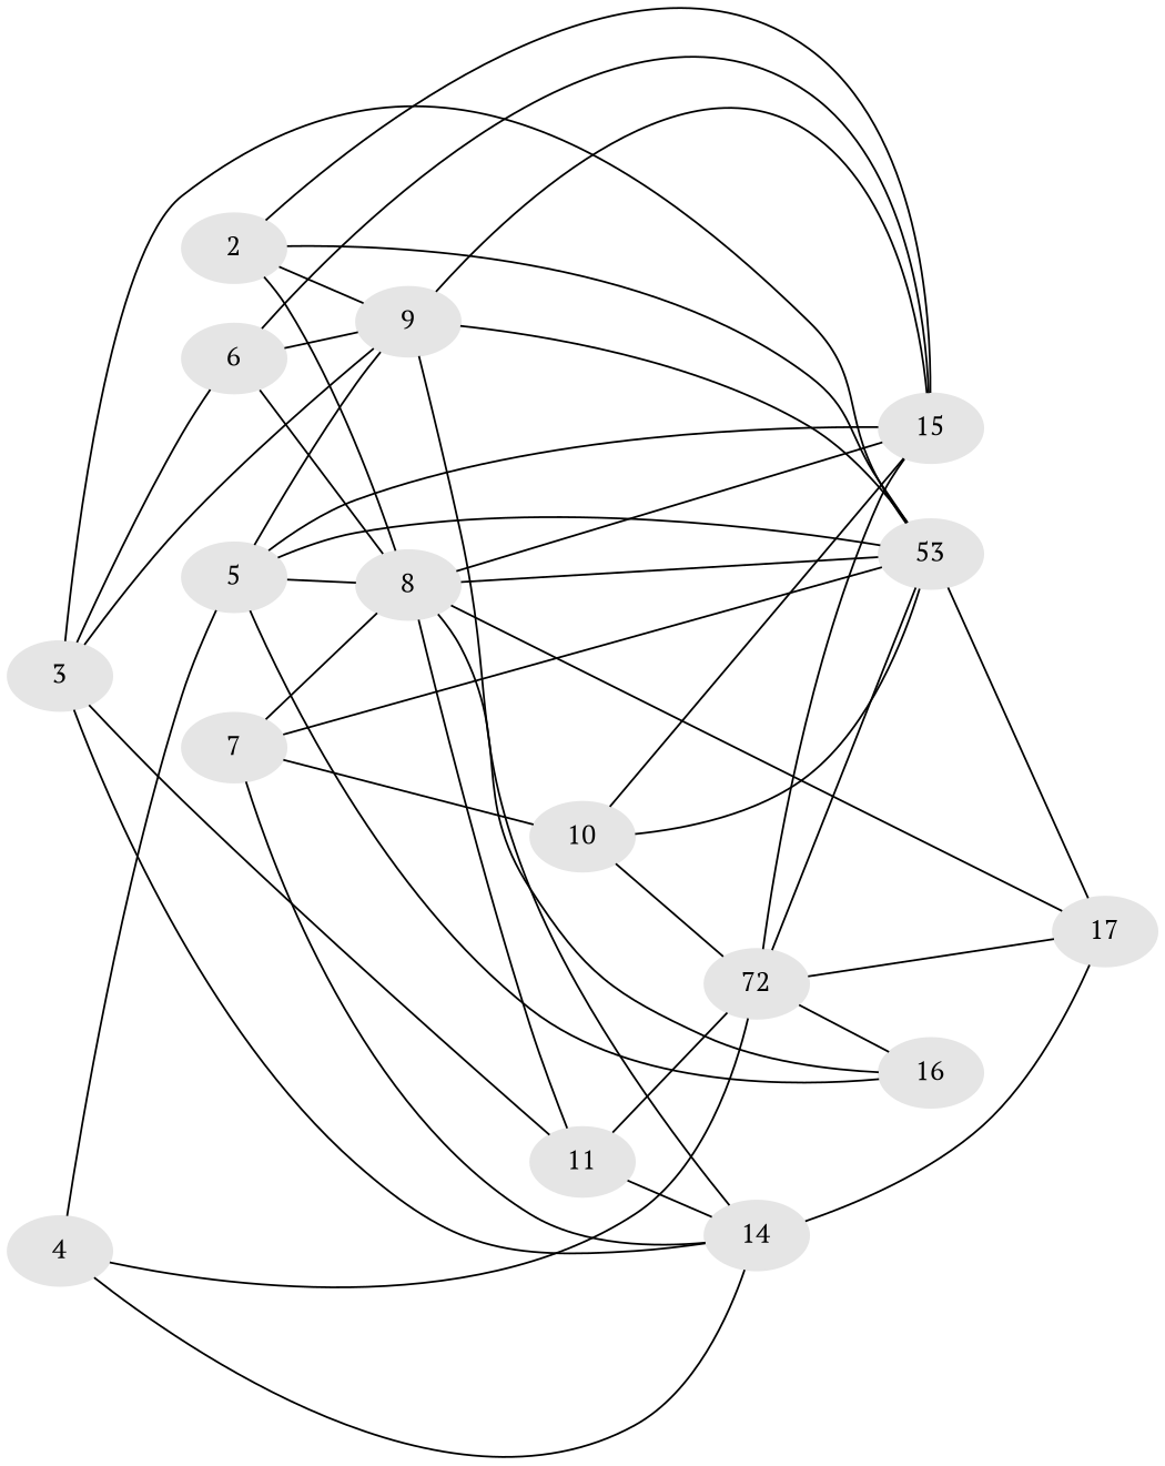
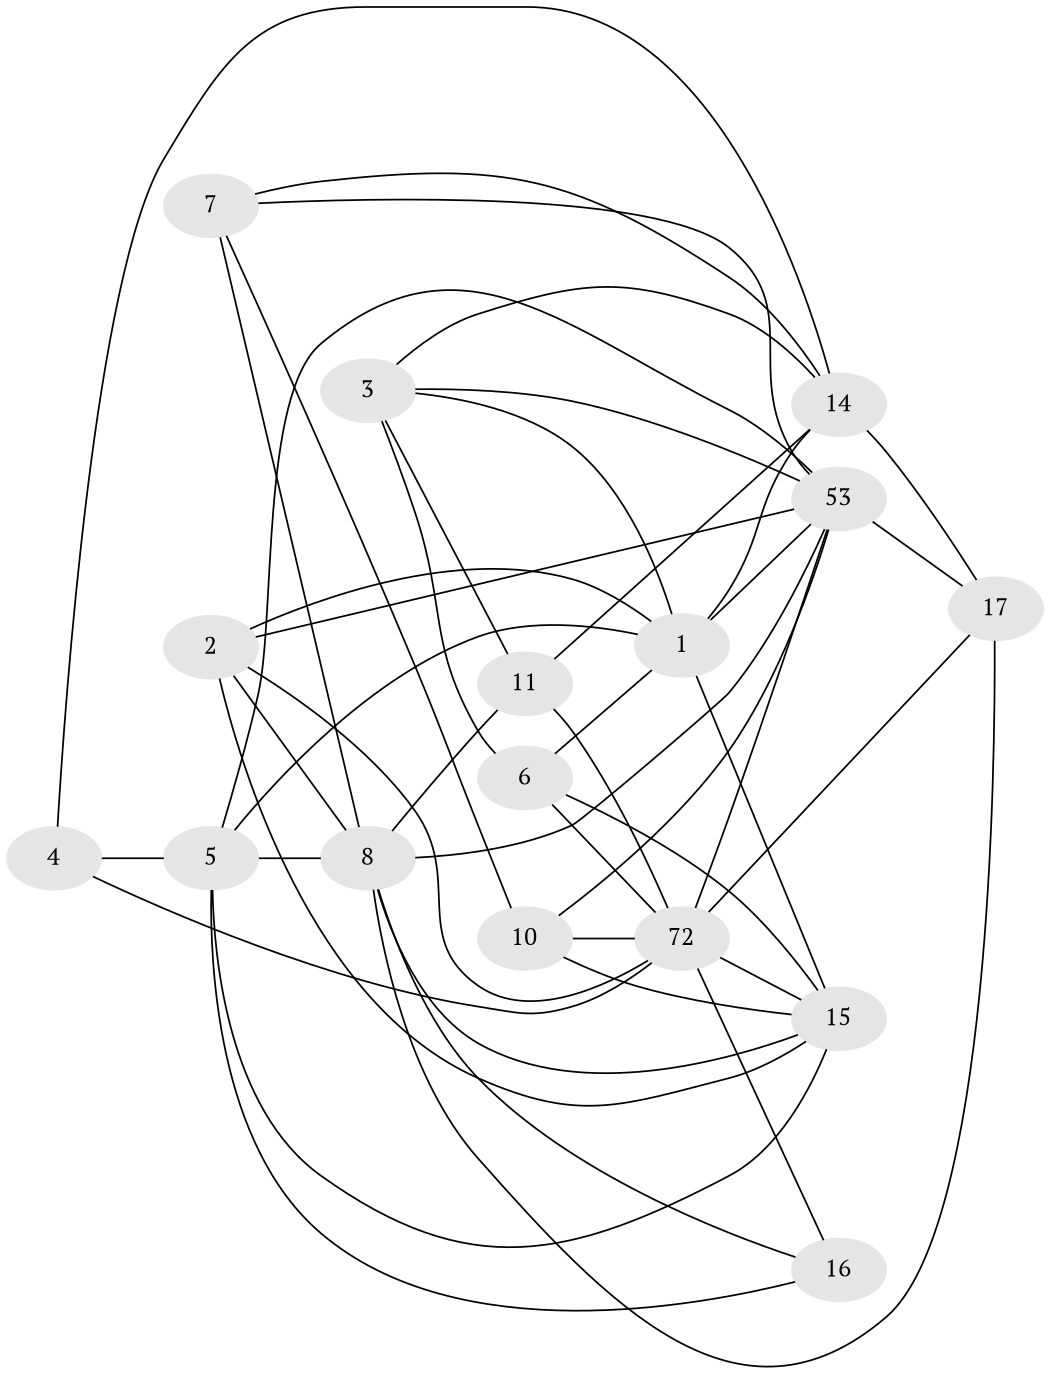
  graph {
    fontname="PT Serif"
    rankdir=LR
    node [color=gray90 fontname="PT Serif" style=filled]
    edge [fontname="PT Serif" weight=1.0]
-   9
+   9 [label=1]
    15
    n3 [label=53]
    14
    2
    8
    n7 [label=72]
    16
    11
    17
    10
    3
    6
    4
    5
    7
    9 -- 15
    9 -- n3 [weight=2.0]
    9 -- 14 [weight=3.0]
    n3 -- 17
    14 -- 17
    2 -- 9
    2 -- 15
    2 -- n3 [weight=2.0]
    2 -- 8
+   2 -- n7
    8 -- 15
    8 -- n3
    8 -- 16
    8 -- 11
    8 -- 17
    n7 -- 15 [weight=3.0]
    n7 -- n3
    n7 -- 16
    n7 -- 17
    11 -- 14
    11 -- n7
    10 -- 15
    10 -- n3
    10 -- n7
    3 -- 9
    3 -- n3 [weight=2.0]
    3 -- 14
    3 -- 11 [weight=3.0]
    3 -- 6
    6 -- 9
    6 -- 15
-   6 -- 8
+   6 -- n7
    4 -- 14 [weight=2.0]
    4 -- n7 [weight=2.0]
    4 -- 5
    5 -- 9
    5 -- 15 [weight=2.0]
    5 -- n3
    5 -- 8 [weight=2.0]
    5 -- 16
    7 -- n3 [weight=3.0]
    7 -- 14
    7 -- 8 [weight=2.0]
    7 -- 10
  }
